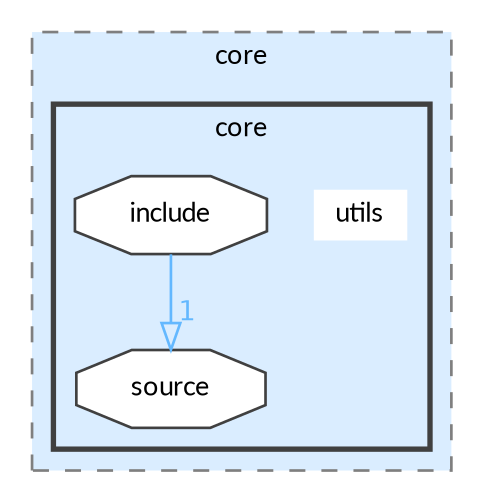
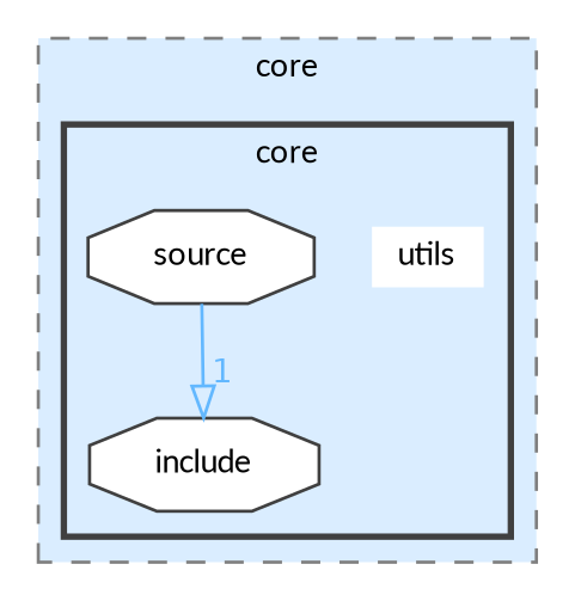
  digraph {
    compound=true
    fontname=Lato
    node [fontname=Lato fontsize=10 shape=octagon style=filled fillcolor=white color=grey25]
    n1 [height=0.2 label=utils shape=plaintext width=0.4 color=""]
    n2 [height=0.2 label=include width=0.4]
    n3 [height=0.2 label=source width=0.4]
    subgraph cluster_1 {
      bgcolor="#daedff"
      fontsize=10
      label=core
      pencolor=grey50
      style="filled,dashed"
      subgraph cluster_2 {
        bgcolor="#daedff"
        fontsize=10
        pencolor=grey25
        style="filled,bold"
        n1
        n2
        n3
      }
    }
-   n2 -> n3 [color=steelblue1 fontcolor=steelblue1 fontname=Lato fontsize=10 headlabel=1 labeldistance=1.5 labelfontname=Helvetica labelfontsize=10 arrowhead=onormal]
+   n3 -> n2 [color=steelblue1 fontcolor=steelblue1 fontname=Lato fontsize=10 headlabel=1 labeldistance=1.5 labelfontname=Helvetica labelfontsize=10 arrowhead=onormal]
  }
